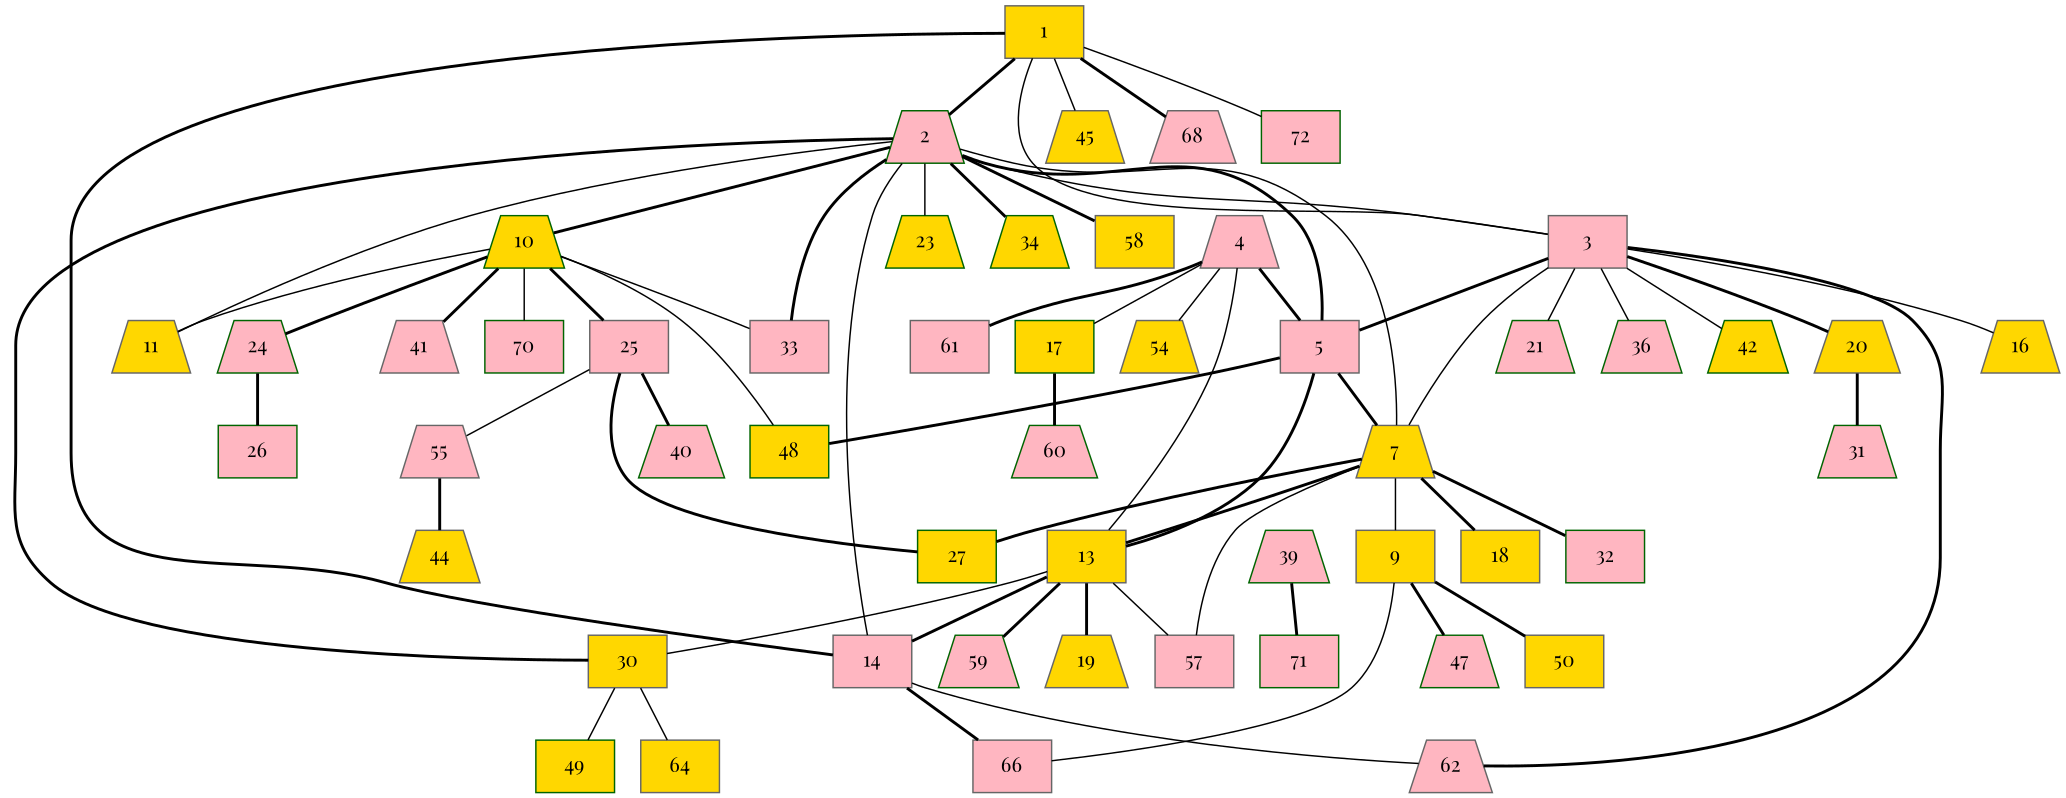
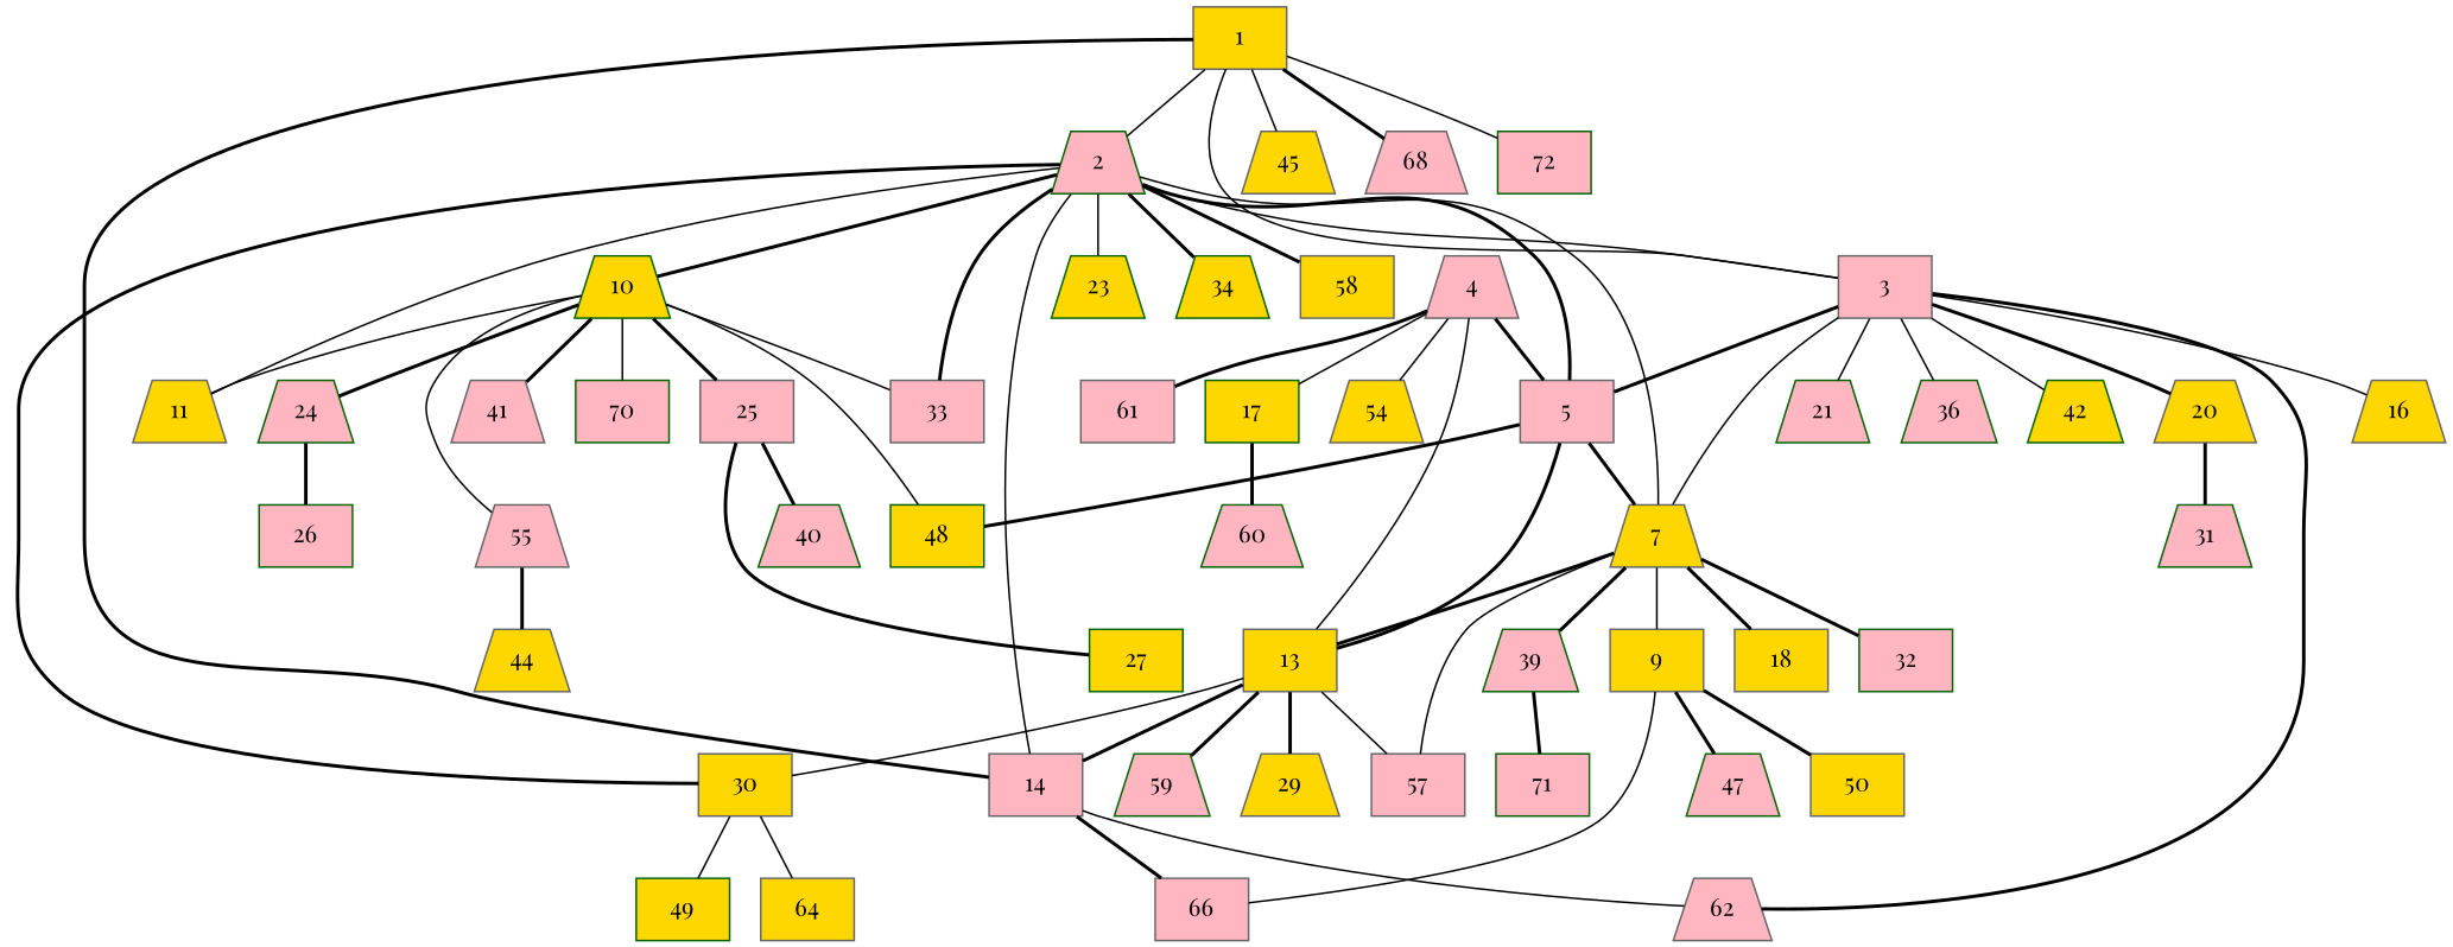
  graph {
    fontname="Playfair Display"
    node [color=gray40 fillcolor=lightpink fontname="Playfair Display" shape=trapezium style=filled]
    edge [fontname="Playfair Display" style=bold]
    1 [fillcolor=gold shape=box super="+35"]
    2 [color=darkgreen super="+12"]
    3 [shape=box super="+34"]
    14 [shape=box super="+15"]
    45 [fillcolor=gold super="+65"]
    68
    72 [color=darkgreen shape=box]
    5 [shape=box super="+43"]
    7 [fillcolor=gold super="+8"]
    10 [color=darkgreen fillcolor=gold super="+28"]
    11 [fillcolor=gold super="+46"]
    23 [color=darkgreen fillcolor=gold super="+29"]
    30 [fillcolor=gold shape=box super="+38"]
    33 [shape=box super="+67"]
    n15 [color=darkgreen fillcolor=gold label=34]
    58 [fillcolor=gold shape=box]
    16 [fillcolor=gold super="+22"]
    20 [fillcolor=gold]
    21 [color=darkgreen]
    36 [color=darkgreen]
    42 [color=darkgreen fillcolor=gold]
    62
    66 [shape=box]
    13 [fillcolor=gold shape=box super="+69"]
    48 [color=darkgreen fillcolor=gold shape=box]
    9 [fillcolor=gold shape=box super="+63"]
    18 [fillcolor=gold shape=box]
    32 [color=darkgreen shape=box]
    39 [color=darkgreen super="+51"]
    57 [shape=box]
    24 [color=darkgreen]
    25 [shape=box super="+56"]
    41
    55
    70 [color=darkgreen shape=box]
    49 [color=darkgreen fillcolor=gold shape=box]
    64 [fillcolor=gold shape=box]
    31 [color=darkgreen super="+52"]
    4 [super="+6"]
    17 [color=darkgreen fillcolor=gold shape=box super="+53"]
    54 [fillcolor=gold]
    61 [shape=box]
-   19 [fillcolor=gold]
+   19 [fillcolor=gold label=29]
    59 [color=darkgreen]
    60 [color=darkgreen]
    47 [color=darkgreen]
    50 [fillcolor=gold shape=box]
    71 [color=darkgreen shape=box]
    26 [color=darkgreen shape=box]
    27 [color=darkgreen fillcolor=gold shape=box]
    40 [color=darkgreen]
    44 [fillcolor=gold]
-   1 -- 2
+   1 -- 2 [style=solid]
    1 -- 3 [style=solid]
    1 -- 14
    1 -- 45 [style=solid]
    1 -- 68
    1 -- 72 [style=solid]
    2 -- 3 [style=solid]
    2 -- 14 [style=solid]
    2 -- 5
    2 -- 7 [style=solid]
    2 -- 10
    2 -- 11 [style=solid]
    2 -- 23 [style=solid]
    2 -- 30
    2 -- 33
    2 -- n15
    2 -- 58
    3 -- 5
    3 -- 7 [style=solid]
    3 -- 16 [style=solid]
    3 -- 20
    3 -- 21 [style=solid]
    3 -- 36 [style=solid]
    3 -- 42 [style=solid]
    3 -- 62
    14 -- 62 [style=solid]
    14 -- 66
    5 -- 7
    5 -- 13
    5 -- 48
    7 -- 13
    7 -- 9 [style=solid weight=2]
    7 -- 18
    7 -- 32
-   7 -- 27
+   7 -- 39
    7 -- 57 [style=solid]
    10 -- 11 [style=solid]
    10 -- 33 [style=solid]
    10 -- 48 [style=solid]
    10 -- 24
    10 -- 25
    10 -- 41
-   25 -- 55 [style=solid]
+   10 -- 55 [style=solid]
    10 -- 70 [style=solid]
    30 -- 49 [style=solid]
    30 -- 64 [style=solid]
    20 -- 31
    13 -- 14 [weight=2]
    13 -- 30 [style=solid]
    13 -- 57 [style=solid]
    13 -- 19
    13 -- 59
    9 -- 66 [style=solid]
    9 -- 47
    9 -- 50
    39 -- 71
    24 -- 26
    25 -- 27
    25 -- 40
    55 -- 44
    4 -- 5 [weight=2]
    4 -- 13 [style=solid]
    4 -- 17 [style=solid]
    4 -- 54 [style=solid]
    4 -- 61
    17 -- 60
  }
